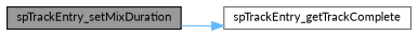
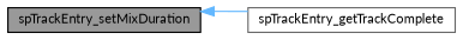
  digraph {
    rankdir=LR
    fontname=Lato
    node [fontname=Lato fontsize=10 shape=box style=filled]
    n1 [color=black fillcolor=grey60 fontcolor=black height=0.2 label=spTrackEntry_setMixDuration width=0.4]
    n2 [color=gray40 fillcolor=white height=0.2 label=spTrackEntry_getTrackComplete width=0.4]
-   n1 -> n2 [color=steelblue1 fontname=Lato fontsize=10 labelfontname=Helvetica labelfontsize=10 style=solid]
+   n2 -> n1 [color=steelblue1 fontname=Lato fontsize=10 labelfontname=Helvetica labelfontsize=10 style=solid]
  }
